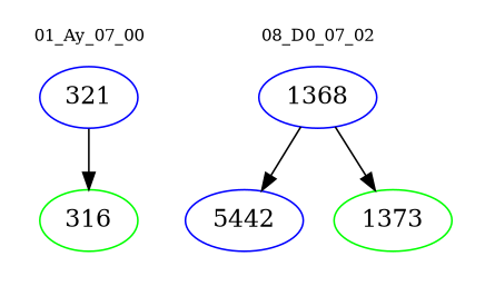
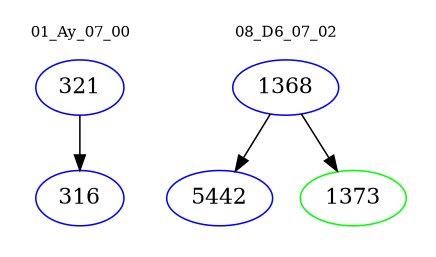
  digraph {
    node [color=blue]
    edge [color=black]
    n1 [label=321]
-   n2 [color=green label=316]
+   n2 [label=316]
    n3 [label=1368]
    n4 [label=5442]
    n5 [color=green label=1373]
    subgraph cluster_1 {
      color=white
      fontsize=10
      label="01_Ay_07_00"
      n1
      n2
    }
    subgraph cluster_2 {
      color=white
      fontsize=10
-     label="08_D0_07_02"
+     label="08_D6_07_02"
      n3
      n4
      n5
    }
    n1 -> n2
    n3 -> n4
    n3 -> n5
  }
